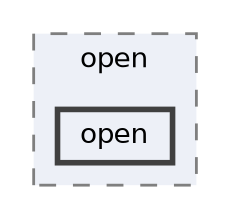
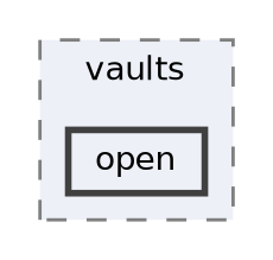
  digraph {
    compound=true
    fontname="DejaVu Sans"
    n1 [color=grey25 fillcolor="#edf0f7" fontname="DejaVu Sans" fontsize=10 height=0.2 label=open shape=box style="filled,bold" width=0.4]
    subgraph cluster_1 {
      bgcolor="#edf0f7"
      fontsize=10
-     label=open
+     label=vaults
      pencolor=grey50
      style="filled,dashed"
      n1
    }
  }
